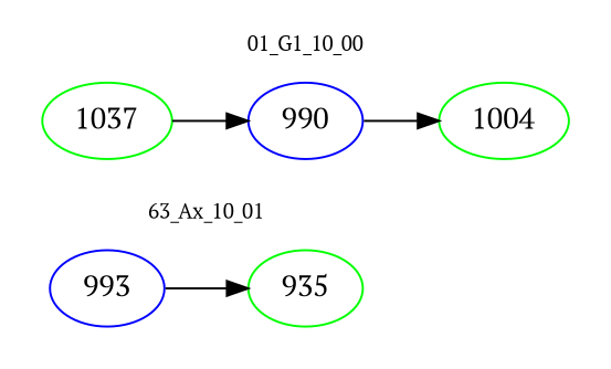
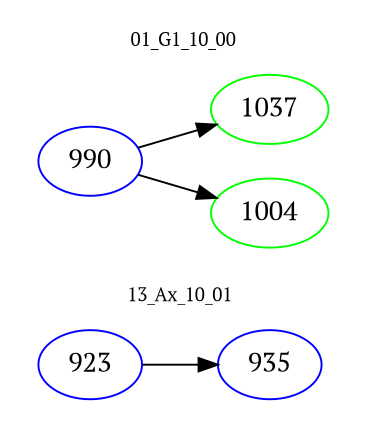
  digraph {
    fontname="PT Serif"
    rankdir=LR
    node [color=green fontname="PT Serif"]
    edge [color=black fontname="PT Serif"]
-   n1 [color=blue label=993]
-   n2 [label=935]
+   n1 [color=blue label=923]
+   n2 [color=blue label=935]
    n3 [color=blue label=990]
    n4 [label=1004]
    n5 [label=1037]
    subgraph cluster_1 {
      color=white
      fontsize=10
-     label="63_Ax_10_01"
+     label="13_Ax_10_01"
      n1
      n2
    }
    subgraph cluster_2 {
      color=white
      fontsize=10
      label="01_G1_10_00"
      n3
      n4
      n5
    }
    n1 -> n2
    n3 -> n4
-   n5 -> n3
+   n3 -> n5
  }
